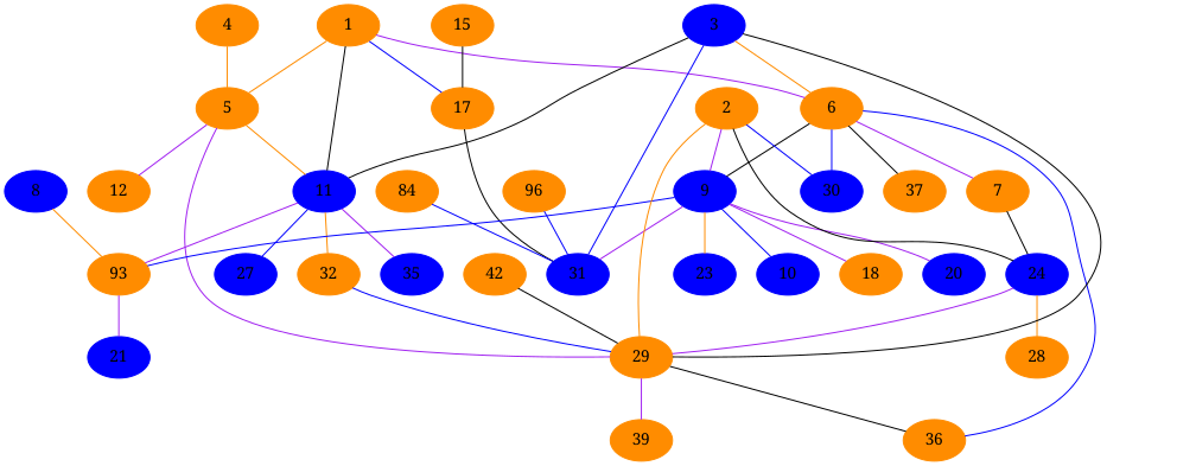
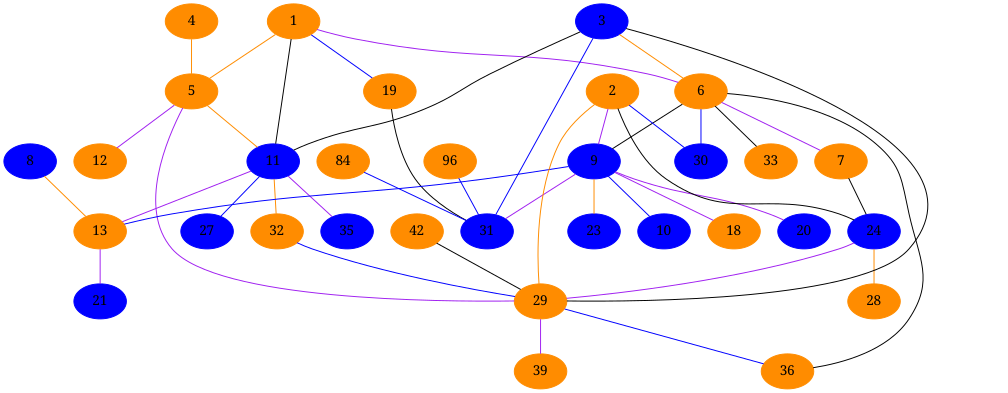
  graph {
    fontname="Noto Serif"
    node [color=darkorange fontname="Noto Serif" style=filled]
    edge [color=purple fontname="Noto Serif" weight=1.0]
    1
    5
    6
    11 [color=blue]
-   17
+   17 [label=19]
    29
    12
    9 [color=blue]
    30 [color=blue]
    7
-   33 [label=37]
+   33
    36
-   13 [label=93]
+   13
    27 [color=blue]
    32
    35 [color=blue]
    31 [color=blue]
    2
    24 [color=blue]
    10 [color=blue]
    18
    20 [color=blue]
    23 [color=blue]
    28
    n25 [label=39]
    3 [color=blue]
    4
    8 [color=blue]
    21 [color=blue]
    n30 [label=84]
-   15
    n32 [label=42]
    n33 [label=96]
    1 -- 5 [color=darkorange]
    1 -- 6
    1 -- 11 [color=black]
    1 -- 17 [color=blue]
    5 -- 11 [color=darkorange]
    5 -- 29
    5 -- 12
    6 -- 9 [color=black]
    6 -- 30 [color=blue]
    6 -- 7
    6 -- 33 [color=black]
-   6 -- 36 [color=blue]
+   6 -- 36 [color=black]
    11 -- 13
    11 -- 27 [color=blue]
    11 -- 32 [color=darkorange]
    11 -- 35
    17 -- 31 [color=black]
-   29 -- 36 [color=black]
+   29 -- 36 [color=blue]
    29 -- n25
    9 -- 13 [color=blue]
    9 -- 31
    9 -- 10 [color=blue]
    9 -- 18
    9 -- 20
    9 -- 23 [color=darkorange]
    7 -- 24 [color=black]
    13 -- 21
    32 -- 29 [color=blue]
    2 -- 29 [color=darkorange]
    2 -- 9
    2 -- 30 [color=blue]
    2 -- 24 [color=black]
    24 -- 29
    24 -- 28 [color=darkorange]
    3 -- 6 [color=darkorange]
    3 -- 11 [color=black]
    3 -- 29 [color=black]
    3 -- 31 [color=blue]
    4 -- 5 [color=darkorange]
    8 -- 13 [color=darkorange]
    n30 -- 31 [color=blue]
-   15 -- 17 [color=black]
    n32 -- 29 [color=black]
    n33 -- 31 [color=blue]
  }
